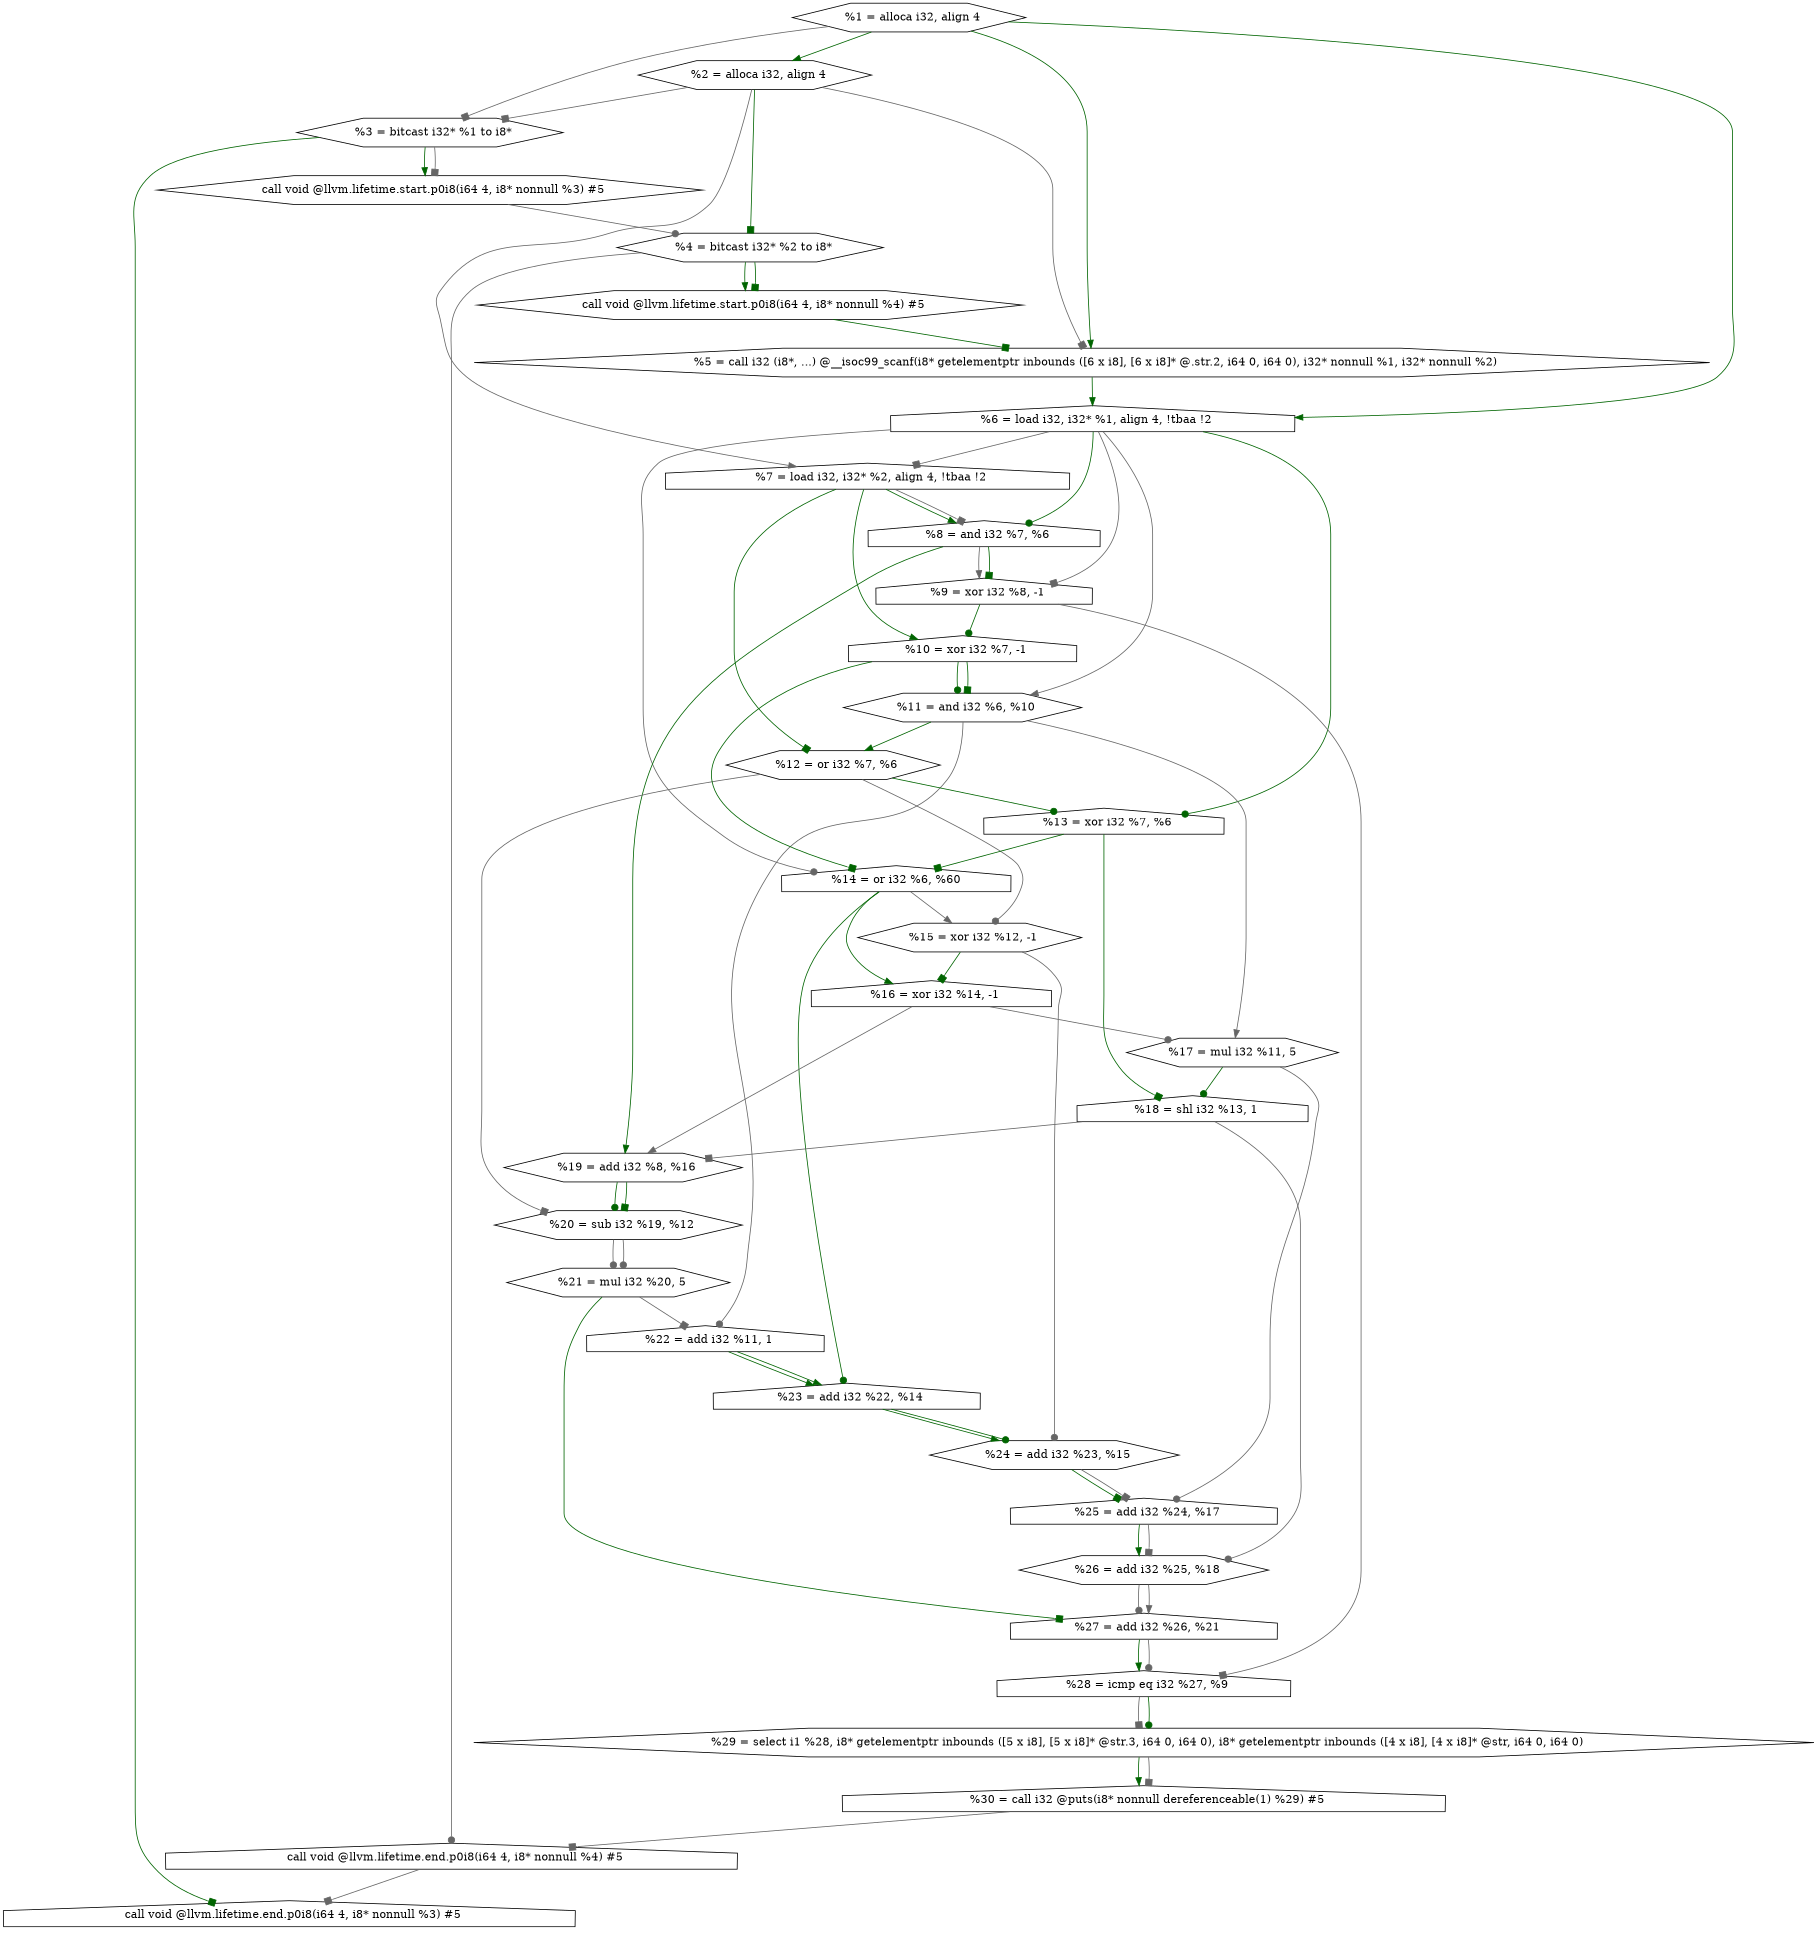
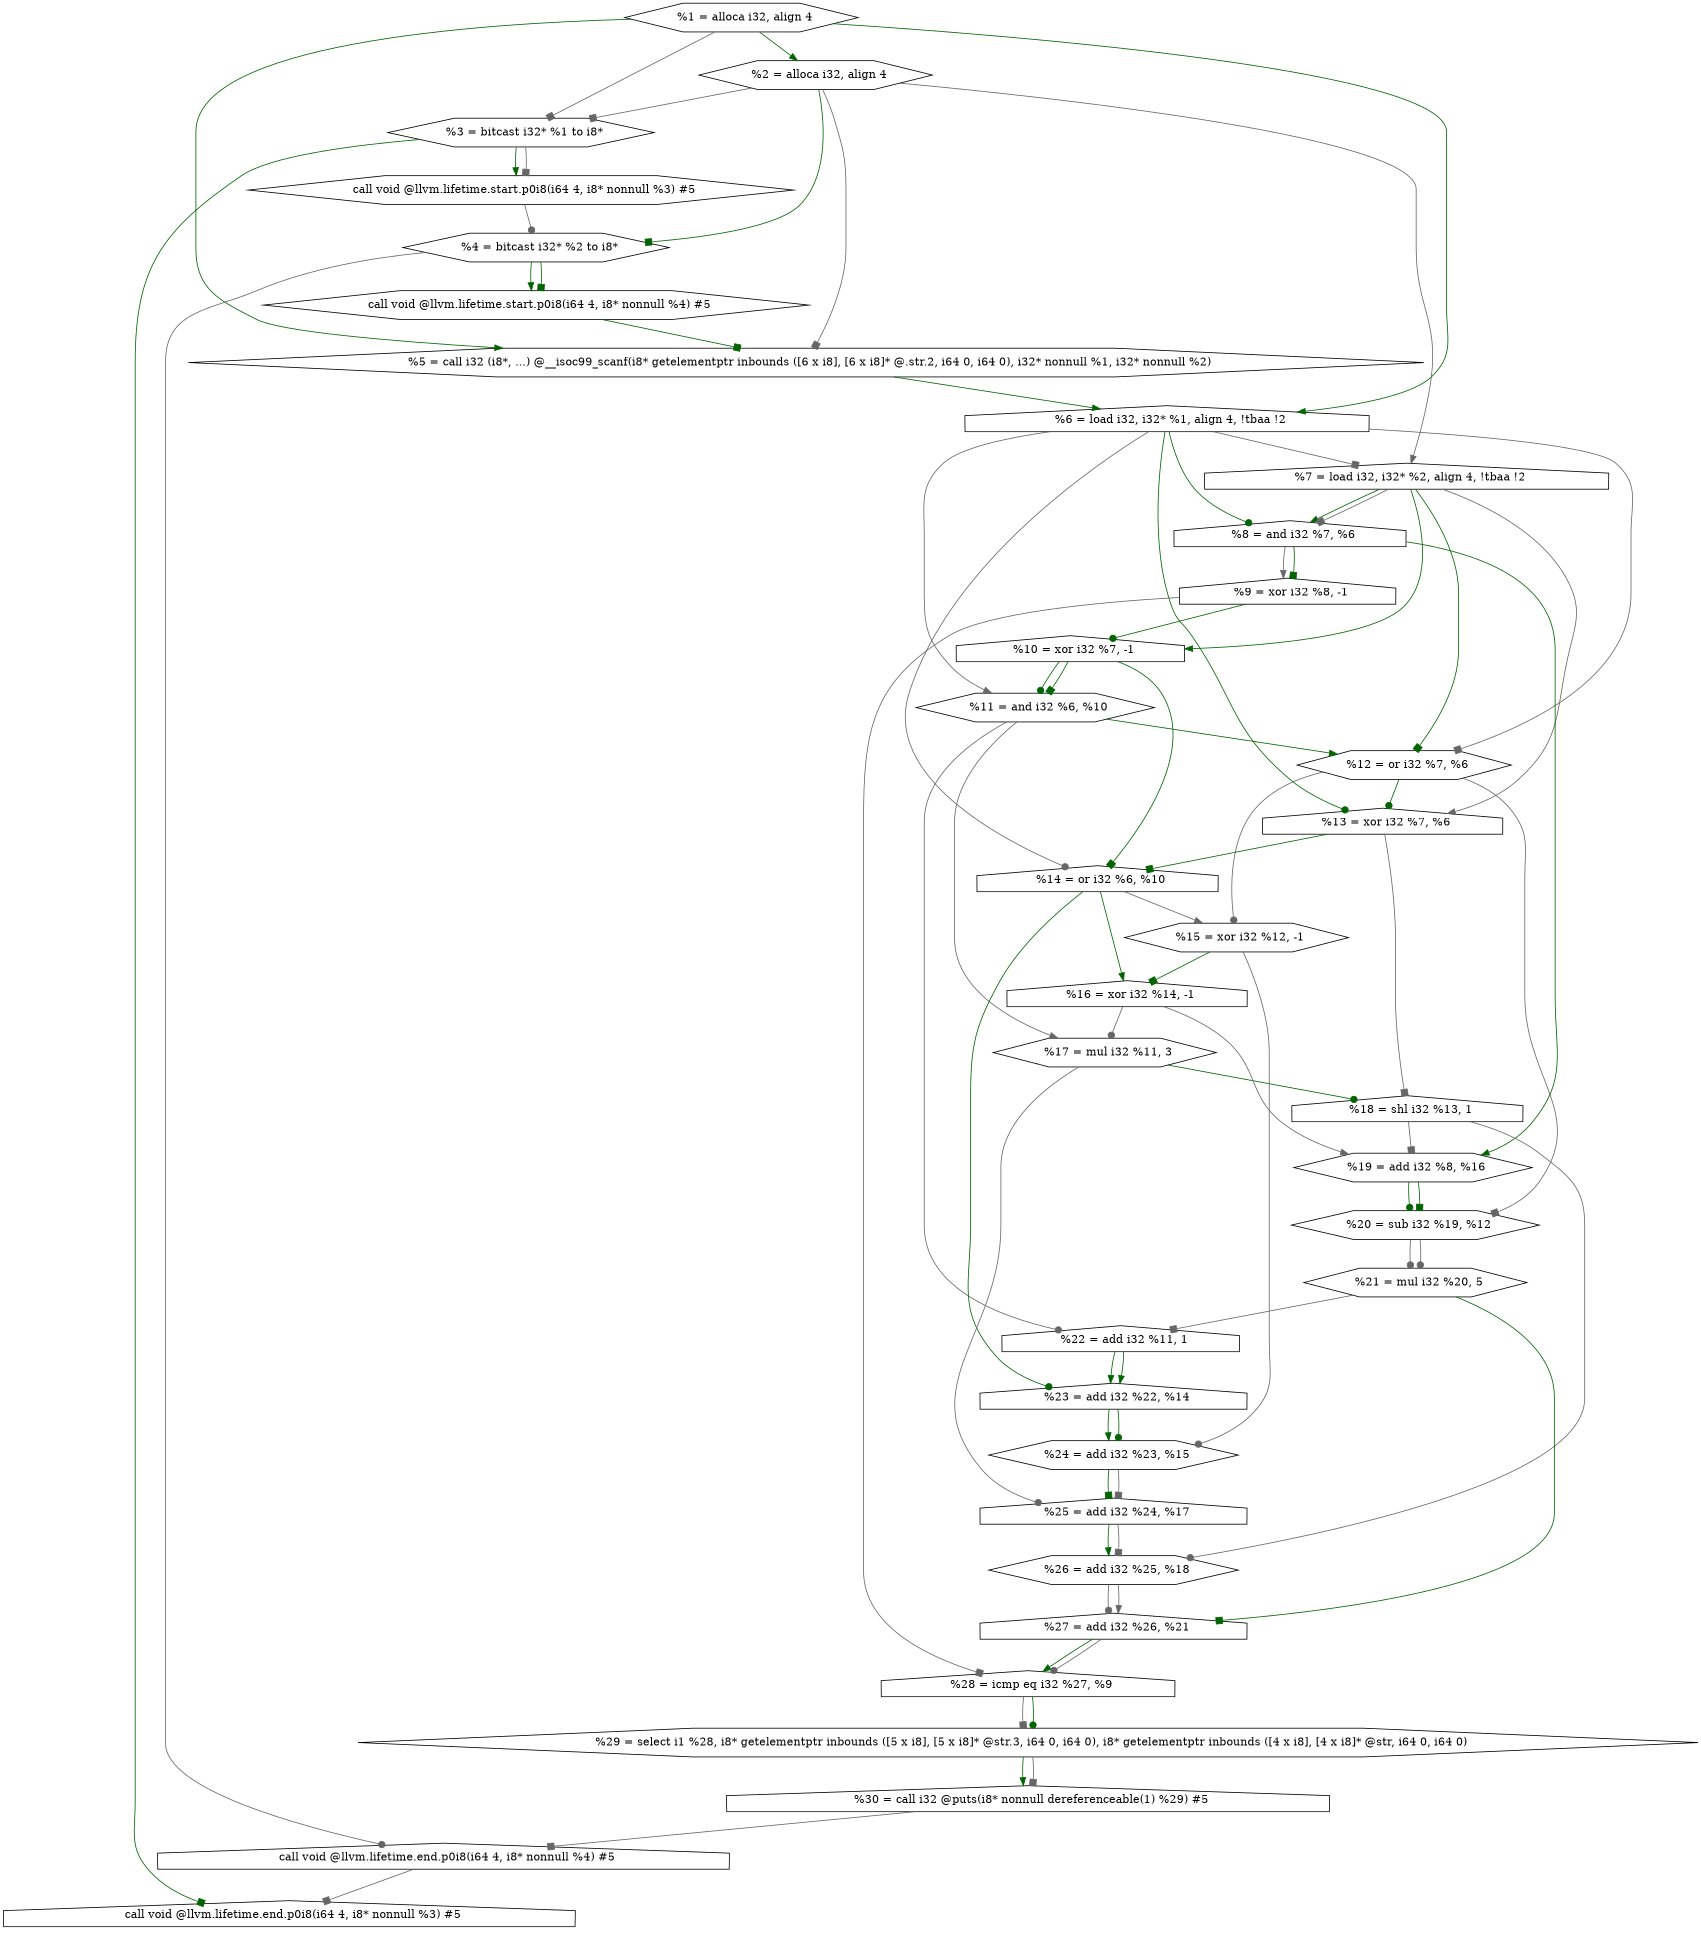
  digraph {
    node [shape=hexagon]
    edge [arrowhead=box color=darkgreen]
    n1 [label="  %1 = alloca i32, align 4"]
    n2 [label="  %2 = alloca i32, align 4"]
    n3 [label="  %3 = bitcast i32* %1 to i8*"]
    n4 [label="  %5 = call i32 (i8*, ...) @__isoc99_scanf(i8* getelementptr inbounds ([6 x i8], [6 x i8]* @.str.2, i64 0, i64 0), i32* nonnull %1, i32* nonnull %2)"]
    n5 [label="  %6 = load i32, i32* %1, align 4, !tbaa !2" shape=house]
    n6 [label="  %4 = bitcast i32* %2 to i8*"]
    n7 [label="  %7 = load i32, i32* %2, align 4, !tbaa !2" shape=house]
    n8 [label="  call void @llvm.lifetime.start.p0i8(i64 4, i8* nonnull %3) #5"]
    n9 [label="  call void @llvm.lifetime.end.p0i8(i64 4, i8* nonnull %3) #5" shape=house]
    n10 [label="  %8 = and i32 %7, %6" shape=house]
    n11 [label="  %11 = and i32 %6, %10"]
    n12 [label="  %12 = or i32 %7, %6"]
    n13 [label="  %13 = xor i32 %7, %6" shape=house]
-   n14 [label="%14 = or i32 %6, %60" shape=house]
+   n14 [label="  %14 = or i32 %6, %10" shape=house]
    n15 [label="  call void @llvm.lifetime.start.p0i8(i64 4, i8* nonnull %4) #5"]
    n16 [label="  call void @llvm.lifetime.end.p0i8(i64 4, i8* nonnull %4) #5" shape=house]
    n17 [label="  %10 = xor i32 %7, -1" shape=house]
    n18 [label="  %9 = xor i32 %8, -1" shape=house]
    n19 [label="  %19 = add i32 %8, %16"]
-   n20 [label="%17 = mul i32 %11, 5"]
+   n20 [label="  %17 = mul i32 %11, 3"]
    n21 [label="  %22 = add i32 %11, 1" shape=house]
    n22 [label="  %15 = xor i32 %12, -1"]
    n23 [label="  %20 = sub i32 %19, %12"]
    n24 [label="  %18 = shl i32 %13, 1" shape=house]
    n25 [label="  %16 = xor i32 %14, -1" shape=house]
    n26 [label="  %23 = add i32 %22, %14" shape=house]
    n27 [label="  %28 = icmp eq i32 %27, %9" shape=house]
    n28 [label="  %29 = select i1 %28, i8* getelementptr inbounds ([5 x i8], [5 x i8]* @str.3, i64 0, i64 0), i8* getelementptr inbounds ([4 x i8], [4 x i8]* @str, i64 0, i64 0)"]
    n29 [label="  %25 = add i32 %24, %17" shape=house]
    n30 [label="  %24 = add i32 %23, %15"]
    n31 [label="  %21 = mul i32 %20, 5"]
    n32 [label="  %26 = add i32 %25, %18"]
    n33 [label="  %27 = add i32 %26, %21" shape=house]
    n34 [label="  %30 = call i32 @puts(i8* nonnull dereferenceable(1) %29) #5" shape=house]
    n1 -> n2 [arrowhead=normal]
    n1 -> n3 [color=gray40]
    n1 -> n4 [arrowhead=normal]
    n1 -> n5 [arrowhead=normal]
    n2 -> n3 [color=gray40]
    n2 -> n4 [color=gray40]
    n2 -> n6
    n2 -> n7 [arrowhead=normal color=gray40]
    n3 -> n8 [arrowhead=normal]
    n3 -> n8 [color=gray40]
    n3 -> n9
    n4 -> n5 [arrowhead=normal]
    n5 -> n7 [color=gray40]
    n5 -> n10 [arrowhead=dot]
    n5 -> n11 [arrowhead=normal color=gray40]
-   n5 -> n18 [color=gray40]
+   n5 -> n12 [color=gray40]
    n5 -> n13 [arrowhead=dot]
    n5 -> n14 [arrowhead=dot color=gray40]
    n6 -> n15 [arrowhead=normal]
    n6 -> n15
    n6 -> n16 [arrowhead=dot color=gray40]
    n7 -> n10 [arrowhead=normal]
    n7 -> n10 [color=gray40]
    n7 -> n12
+   n7 -> n13 [arrowhead=normal color=gray40]
    n7 -> n17 [arrowhead=normal]
    n8 -> n6 [arrowhead=dot color=gray40]
    n10 -> n18 [arrowhead=normal color=gray40]
    n10 -> n18
    n10 -> n19 [arrowhead=normal]
    n11 -> n12 [arrowhead=normal]
    n11 -> n20 [arrowhead=normal color=gray40]
    n11 -> n21 [arrowhead=dot color=gray40]
    n12 -> n13 [arrowhead=dot]
    n12 -> n22 [arrowhead=dot color=gray40]
    n12 -> n23 [color=gray40]
    n13 -> n14
-   n13 -> n24
+   n13 -> n24 [color=gray40]
    n14 -> n22 [arrowhead=normal color=gray40]
    n14 -> n25 [arrowhead=normal]
    n14 -> n26 [arrowhead=dot]
    n15 -> n4
    n16 -> n9 [color=gray40]
    n17 -> n11 [arrowhead=dot]
    n17 -> n11
    n17 -> n14
    n18 -> n17 [arrowhead=dot]
    n18 -> n27 [color=gray40]
    n19 -> n23 [arrowhead=dot]
    n19 -> n23
    n20 -> n24 [arrowhead=dot]
    n20 -> n29 [arrowhead=dot color=gray40]
    n21 -> n26 [arrowhead=normal]
    n21 -> n26 [arrowhead=normal]
    n22 -> n25
    n22 -> n30 [arrowhead=dot color=gray40]
    n23 -> n31 [arrowhead=dot color=gray40]
    n23 -> n31 [arrowhead=dot color=gray40]
    n24 -> n19 [color=gray40]
    n24 -> n32 [arrowhead=dot color=gray40]
    n25 -> n19 [arrowhead=normal color=gray40]
    n25 -> n20 [arrowhead=dot color=gray40]
    n26 -> n30 [arrowhead=normal]
    n26 -> n30 [arrowhead=dot]
    n27 -> n28 [color=gray40]
    n27 -> n28 [arrowhead=dot]
    n28 -> n34 [arrowhead=normal]
    n28 -> n34 [color=gray40]
    n29 -> n32 [arrowhead=normal]
    n29 -> n32 [color=gray40]
    n30 -> n29
    n30 -> n29 [color=gray40]
    n31 -> n21 [color=gray40]
    n31 -> n33
    n32 -> n33 [arrowhead=dot color=gray40]
    n32 -> n33 [arrowhead=normal color=gray40]
    n33 -> n27 [arrowhead=normal]
    n33 -> n27 [arrowhead=dot color=gray40]
    n34 -> n16 [color=gray40]
  }
